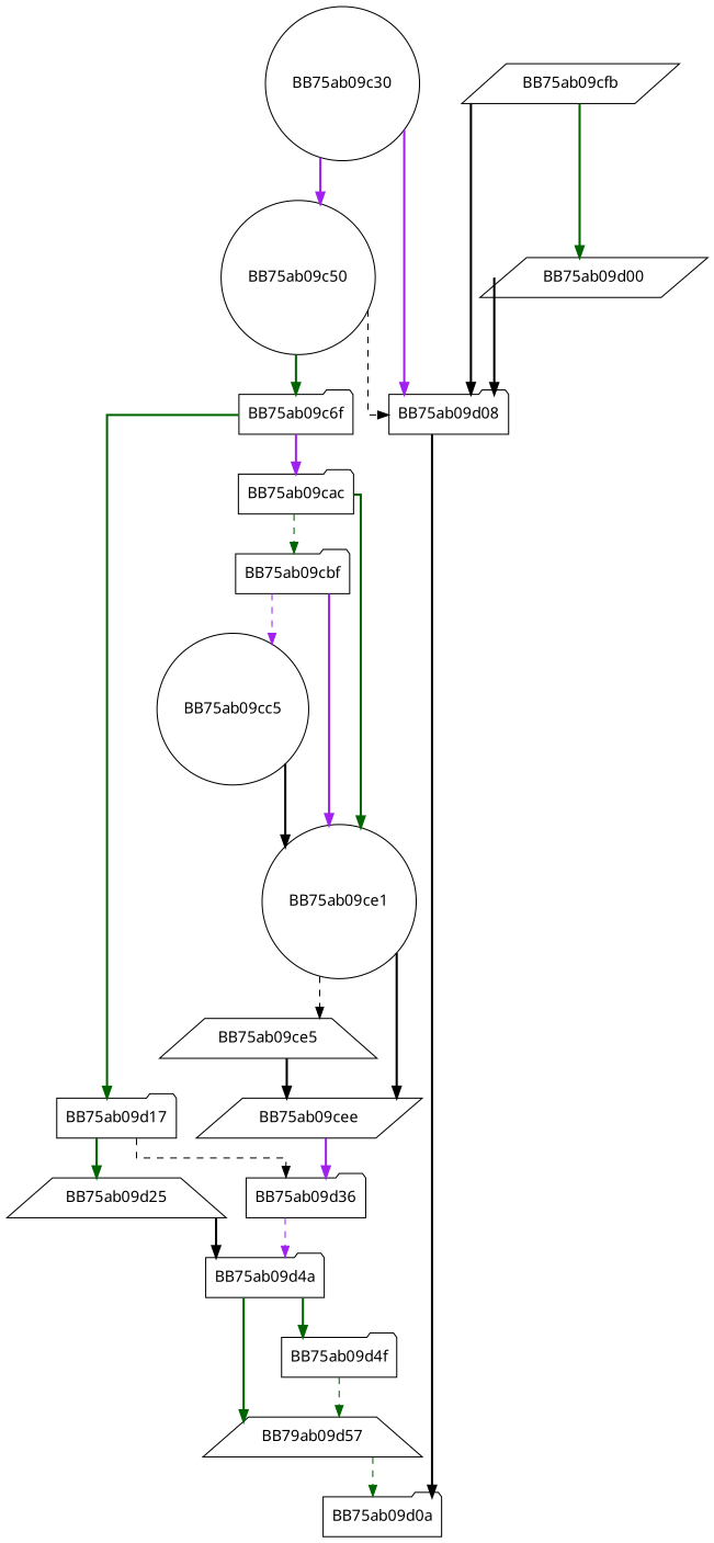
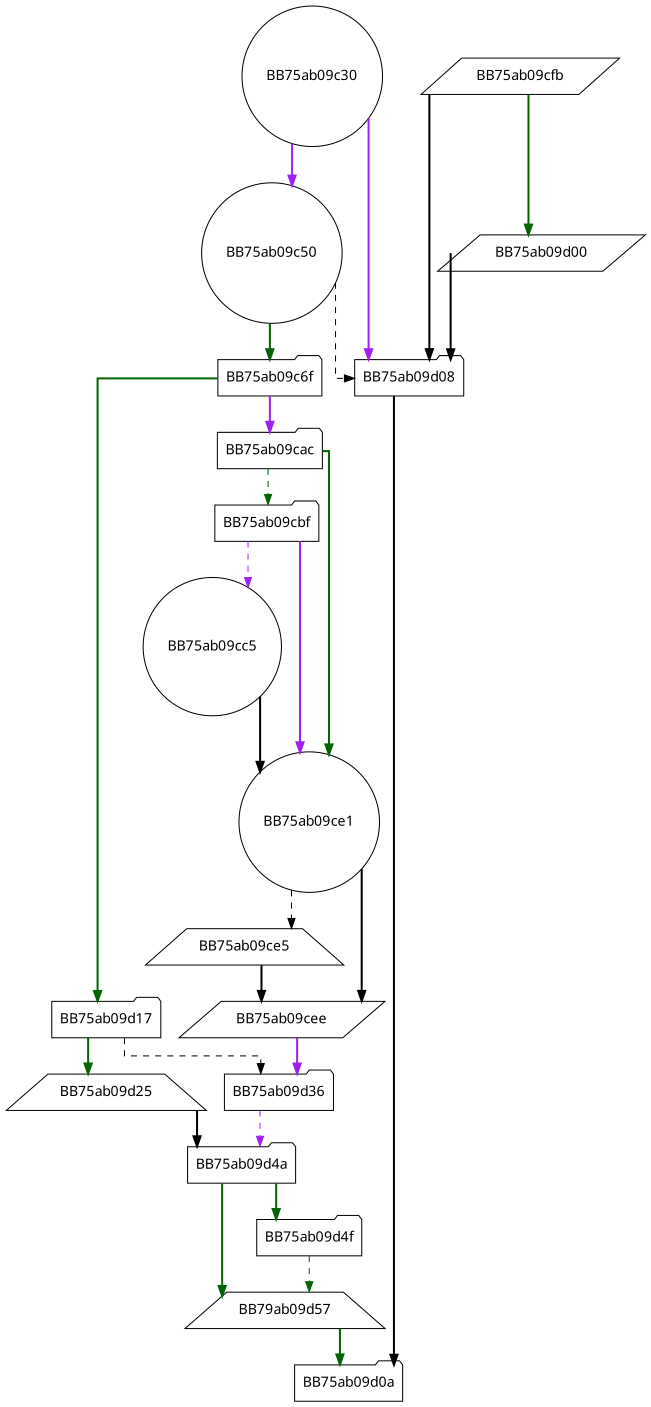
  digraph {
    fontname="Noto Sans"
    splines=ortho
    node [fontname="Noto Sans" shape=folder]
    edge [color=black fontname="Noto Sans" style=bold]
    BB75ab09c30 [shape=circle]
    BB75ab09d08
    BB75ab09c50 [shape=circle]
    BB75ab09d0a
    BB75ab09c6f
    BB75ab09d17
    BB75ab09cac
    BB75ab09d36
    BB75ab09d25 [shape=trapezium]
    BB75ab09ce1 [shape=circle]
    BB75ab09cbf
    BB75ab09d4a
    BB75ab09cee [shape=parallelogram]
    BB75ab09ce5 [shape=trapezium]
    BB75ab09cc5 [shape=circle]
    BB75ab09cfb [shape=parallelogram]
    BB75ab09d00 [shape=parallelogram]
    n18 [label=BB79ab09d57 shape=trapezium]
    BB75ab09d4f
    BB75ab09c30 -> BB75ab09d08 [color=purple]
    BB75ab09c30 -> BB75ab09c50 [color=purple]
    BB75ab09d08 -> BB75ab09d0a
    BB75ab09c50 -> BB75ab09d08 [style=dashed]
    BB75ab09c50 -> BB75ab09c6f [color=darkgreen]
    BB75ab09c6f -> BB75ab09d17 [color=darkgreen]
    BB75ab09c6f -> BB75ab09cac [color=purple]
    BB75ab09d17 -> BB75ab09d36 [style=dashed]
    BB75ab09d17 -> BB75ab09d25 [color=darkgreen]
    BB75ab09cac -> BB75ab09ce1 [color=darkgreen]
    BB75ab09cac -> BB75ab09cbf [color=darkgreen style=dashed]
    BB75ab09d36 -> BB75ab09d4a [color=purple style=dashed]
    BB75ab09d25 -> BB75ab09d4a
    BB75ab09ce1 -> BB75ab09cee
    BB75ab09ce1 -> BB75ab09ce5 [style=dashed]
    BB75ab09cbf -> BB75ab09ce1 [color=purple]
    BB75ab09cbf -> BB75ab09cc5 [color=purple style=dashed]
    BB75ab09d4a -> n18 [color=darkgreen]
    BB75ab09d4a -> BB75ab09d4f [color=darkgreen]
    BB75ab09cee -> BB75ab09d36 [color=purple]
    BB75ab09ce5 -> BB75ab09cee
    BB75ab09cc5 -> BB75ab09ce1
    BB75ab09cfb -> BB75ab09d08
    BB75ab09cfb -> BB75ab09d00 [color=darkgreen]
    BB75ab09d00 -> BB75ab09d08
-   n18 -> BB75ab09d0a [color=darkgreen style=dashed]
+   n18 -> BB75ab09d0a [color=darkgreen]
    BB75ab09d4f -> n18 [color=darkgreen style=dashed]
  }
